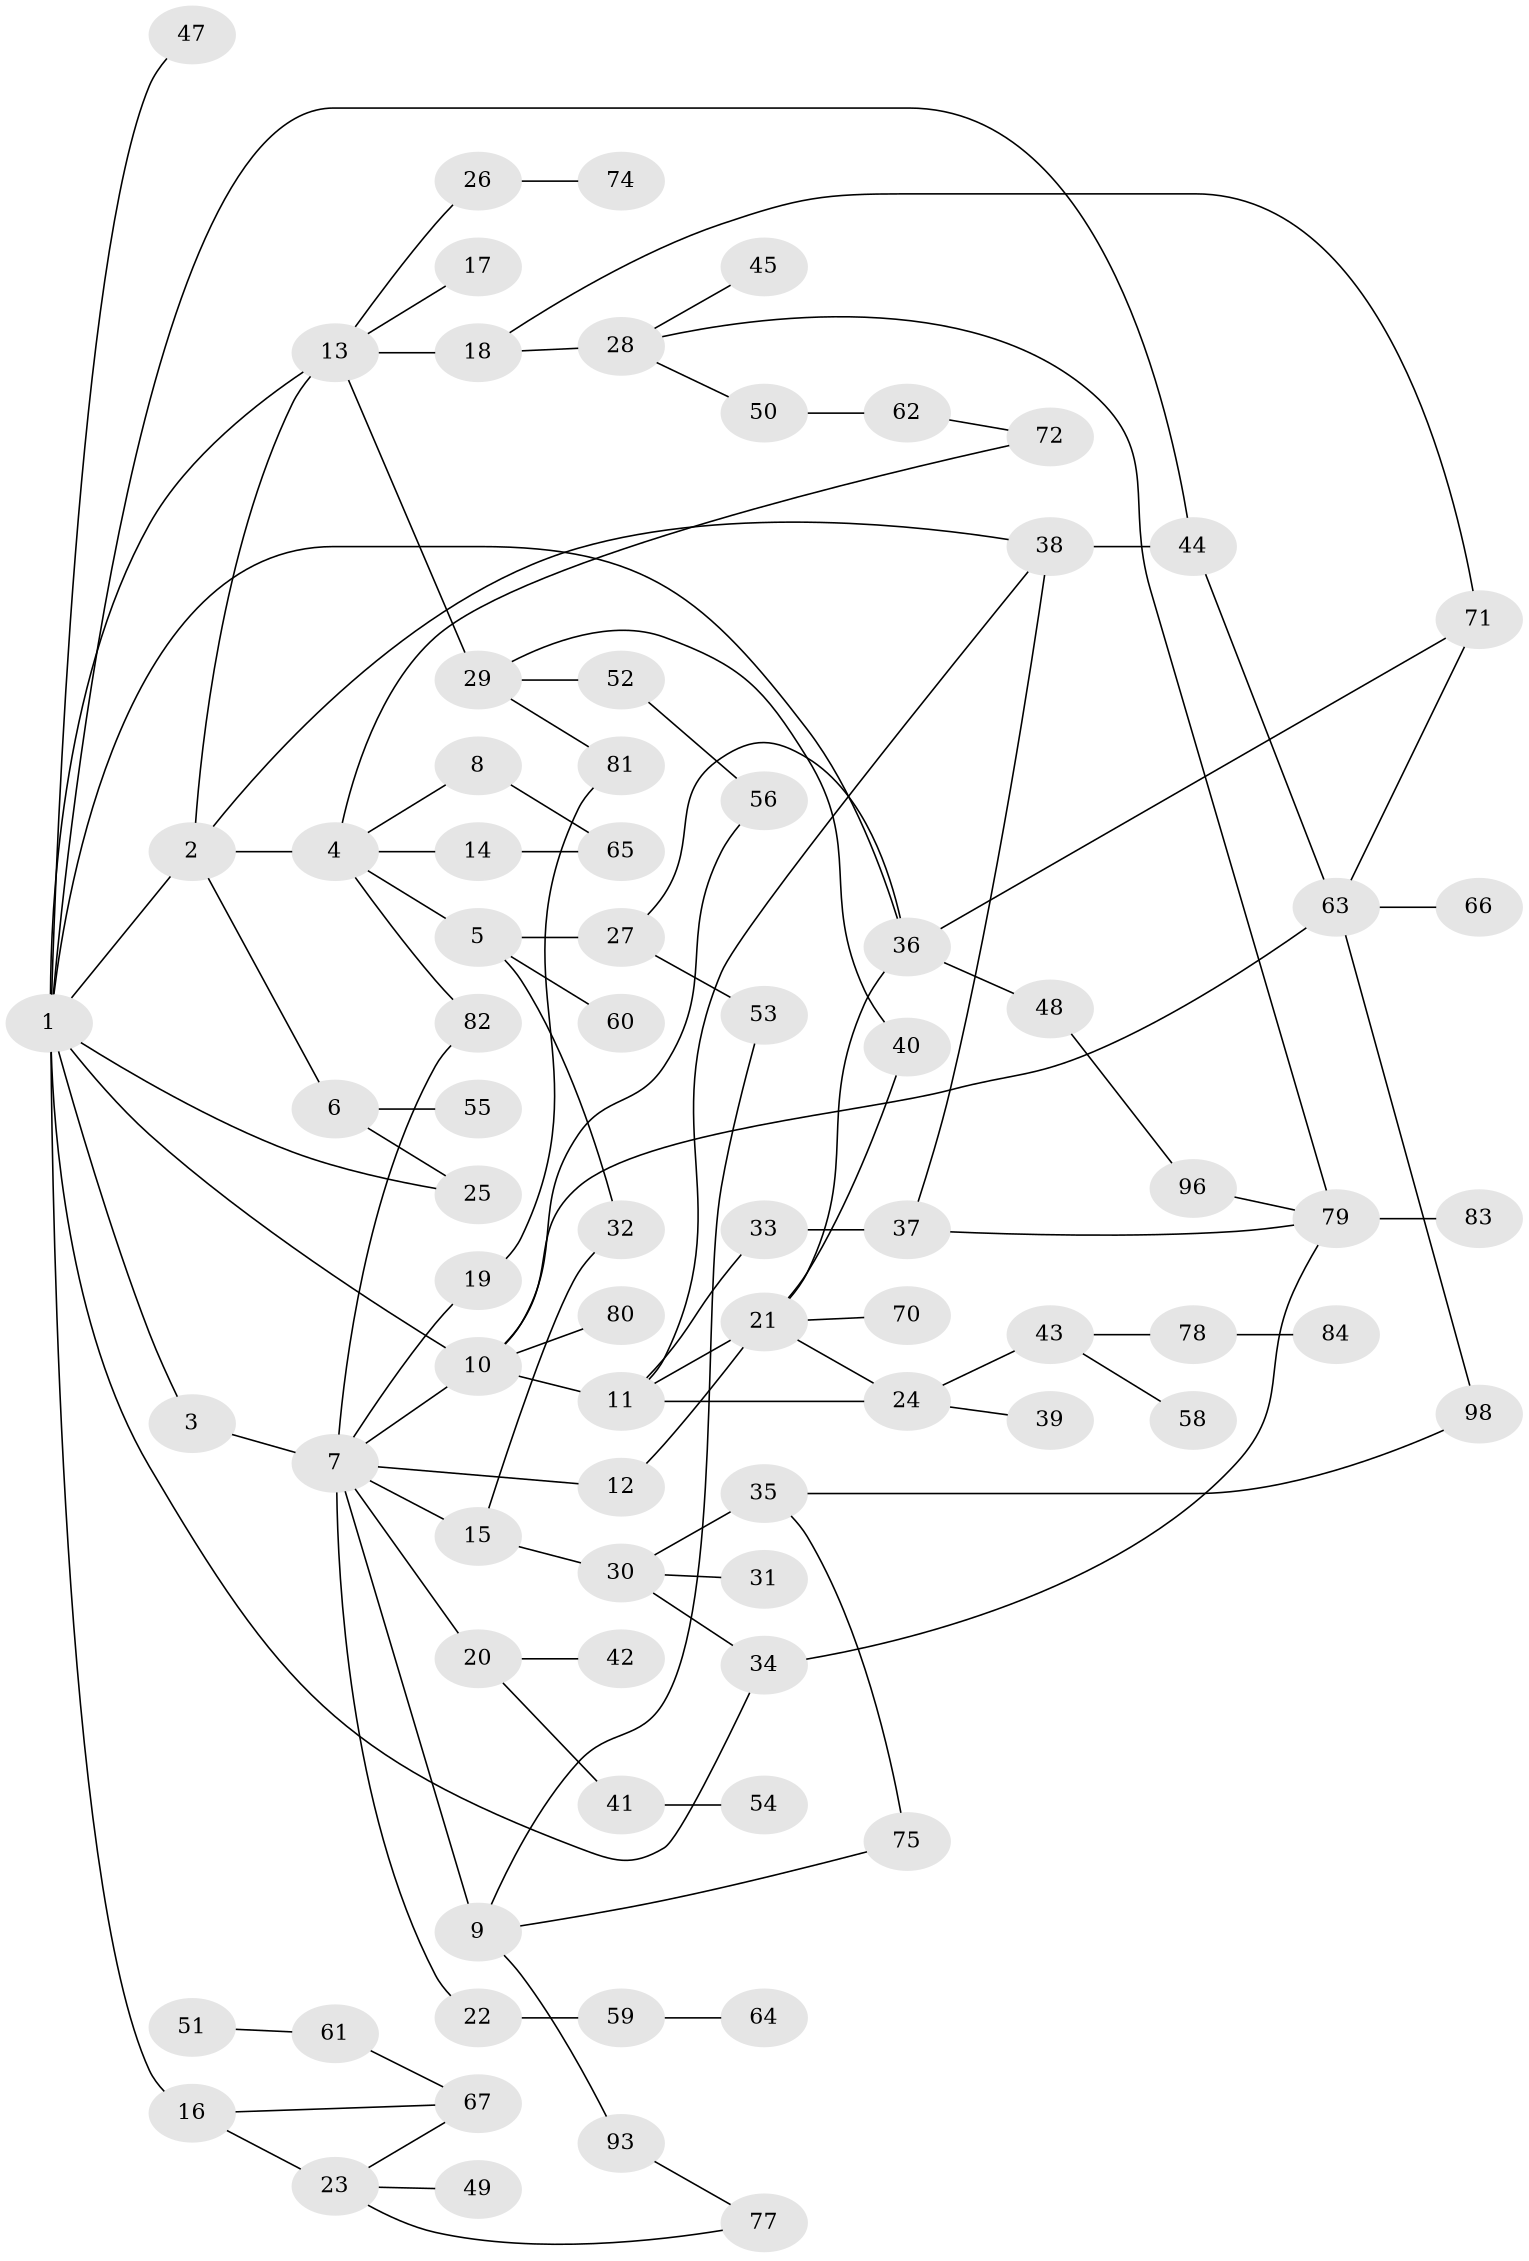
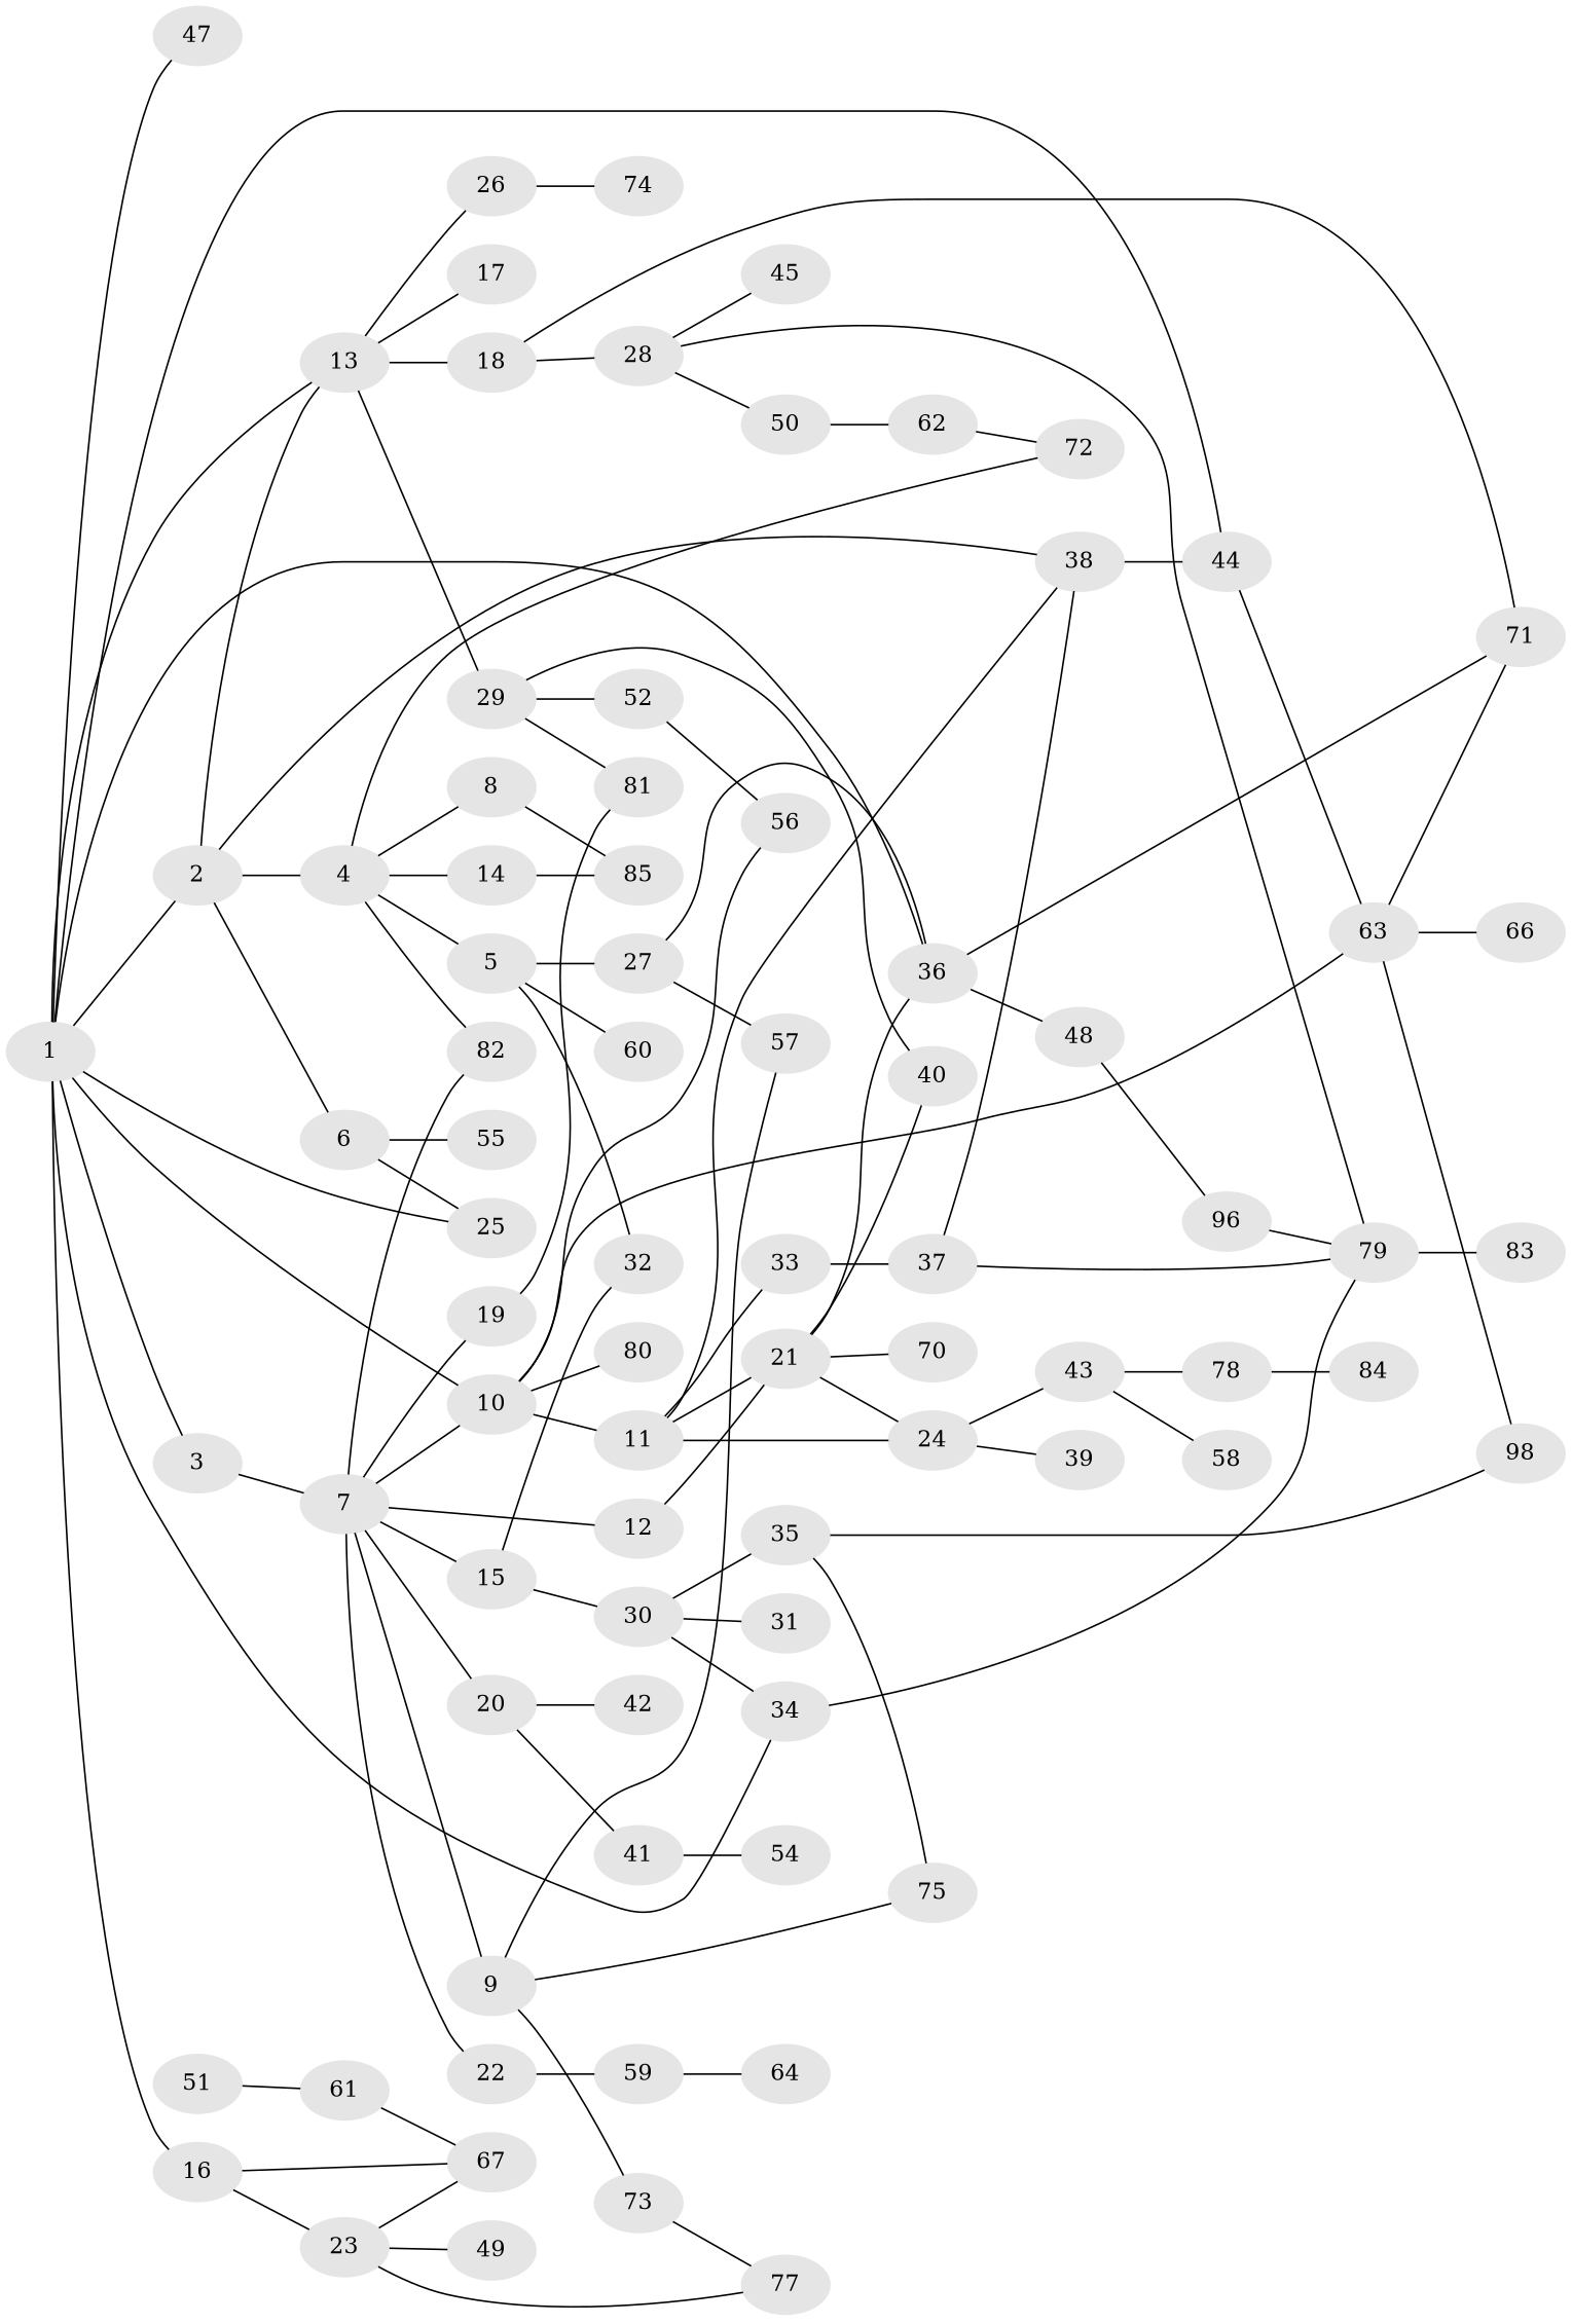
  graph {
    rankdir=LR
    node [color=gray90 style=filled]
    1
    2
    3
    10
    13
    16
    25
    34
    36
    44
    47
    4
    6
    38
    7
    11
    56
    63
    80
    17
    18
    26
    29
    23
    67
    79
    71
    48
    5
    8
    14
    72
    82
    55
    9
    12
    15
    19
    20
    22
    27
    32
    60
-   65
-   53
-   73 [label=93]
+   65 [label=85]
+   53 [label=57]
+   73
    75
    21
    30
    81
    41
    42
    59
    77
    24
    33
    n57 [label=98]
    66
    40
    70
    39
    43
    37
    28
    74
    52
    31
    35
    49
    45
    50
    54
    64
    58
    78
    62
    83
    51
    61
    n80 [label=96]
    84
    1 -- 2
    1 -- 3
    1 -- 10
    1 -- 13
    1 -- 16
    1 -- 25
    1 -- 34
    1 -- 36
    1 -- 44
    1 -- 47
    2 -- 13
    2 -- 4
    2 -- 6
    2 -- 38
    3 -- 7
    10 -- 11
    10 -- 56
    10 -- 63
    10 -- 80
    13 -- 17
    13 -- 18
    13 -- 26
    13 -- 29
    16 -- 23
    16 -- 67
    34 -- 79
    36 -- 71
    36 -- 48
    44 -- 63
    4 -- 5
    4 -- 8
    4 -- 14
    4 -- 72
    4 -- 82
    6 -- 25
    6 -- 55
    38 -- 44
    7 -- 10
    7 -- 82
    7 -- 9
    7 -- 12
    7 -- 15
    7 -- 19
    7 -- 20
    7 -- 22
    11 -- 38
    11 -- 21
    11 -- 24
    11 -- 33
    63 -- 71
    63 -- n57
    63 -- 66
    18 -- 71
    18 -- 28
    26 -- 74
    29 -- 81
    29 -- 40
    29 -- 52
    23 -- 67
    23 -- 77
    23 -- 49
    79 -- 83
    48 -- n80
    5 -- 27
    5 -- 32
    5 -- 60
    8 -- 65
    14 -- 65
    9 -- 53
    9 -- 73
    9 -- 75
    12 -- 21
    15 -- 32
    15 -- 30
    19 -- 81
    20 -- 41
    20 -- 42
    22 -- 59
    27 -- 36
    27 -- 53
    73 -- 77
    21 -- 36
    21 -- 24
    21 -- 40
    21 -- 70
    30 -- 34
    30 -- 31
    30 -- 35
    41 -- 54
    59 -- 64
    24 -- 39
    24 -- 43
    33 -- 37
    43 -- 58
    43 -- 78
    37 -- 38
    37 -- 79
    28 -- 79
    28 -- 45
    28 -- 50
    52 -- 56
    35 -- 75
    35 -- n57
    50 -- 62
    78 -- 84
    62 -- 72
    51 -- 61
    61 -- 67
    n80 -- 79
  }
